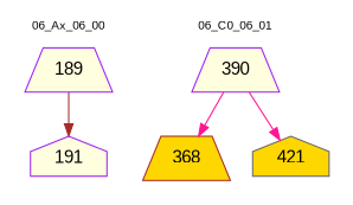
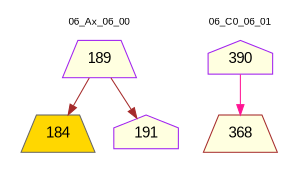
  digraph {
    fontname="Liberation Sans"
    node [color=purple fillcolor=lightyellow fontname="Liberation Sans" shape=trapezium style=filled]
    edge [color=brown fontname="Liberation Sans"]
    n1 [label=189]
+   n2 [color=gray40 fillcolor=gold label=184]
    n3 [label=191 shape=house]
-   n4 [label=390]
-   n5 [color=brown fillcolor=gold label=368]
-   n6 [color=gray40 fillcolor=gold label=421 shape=house]
+   n4 [label=390 shape=house]
+   n5 [color=brown label=368]
    subgraph cluster_1 {
      color=white
      fontsize=10
      label="06_Ax_06_00"
      n1
+     n2
      n3
    }
    subgraph cluster_2 {
      color=white
      fontsize=10
      label="06_C0_06_01"
      n4
      n5
-     n6
    }
+   n1 -> n2
    n1 -> n3
    n4 -> n5 [color=deeppink]
-   n4 -> n6 [color=deeppink]
  }
